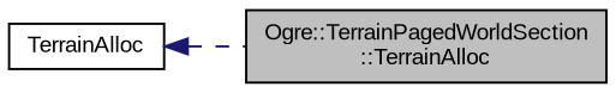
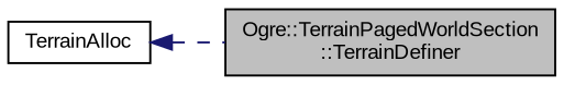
  digraph {
    rankdir=LR
    fontname="Liberation Sans"
    node [color=black fontname="Liberation Sans" fontsize=10 shape=record]
-   n1 [fillcolor=grey75 fontcolor=black height=0.2 label="Ogre::TerrainPagedWorldSection\l::TerrainAlloc" style=filled width=0.4]
+   n1 [fillcolor=grey75 fontcolor=black height=0.2 label="Ogre::TerrainPagedWorldSection\l::TerrainDefiner" style=filled width=0.4]
    n2 [height=0.2 label=TerrainAlloc width=0.4]
    n2 -> n1 [color=midnightblue dir=back fontname="Liberation Sans" fontsize=10 labelfontname=Helvetica labelfontsize=10 style=dashed]
  }
